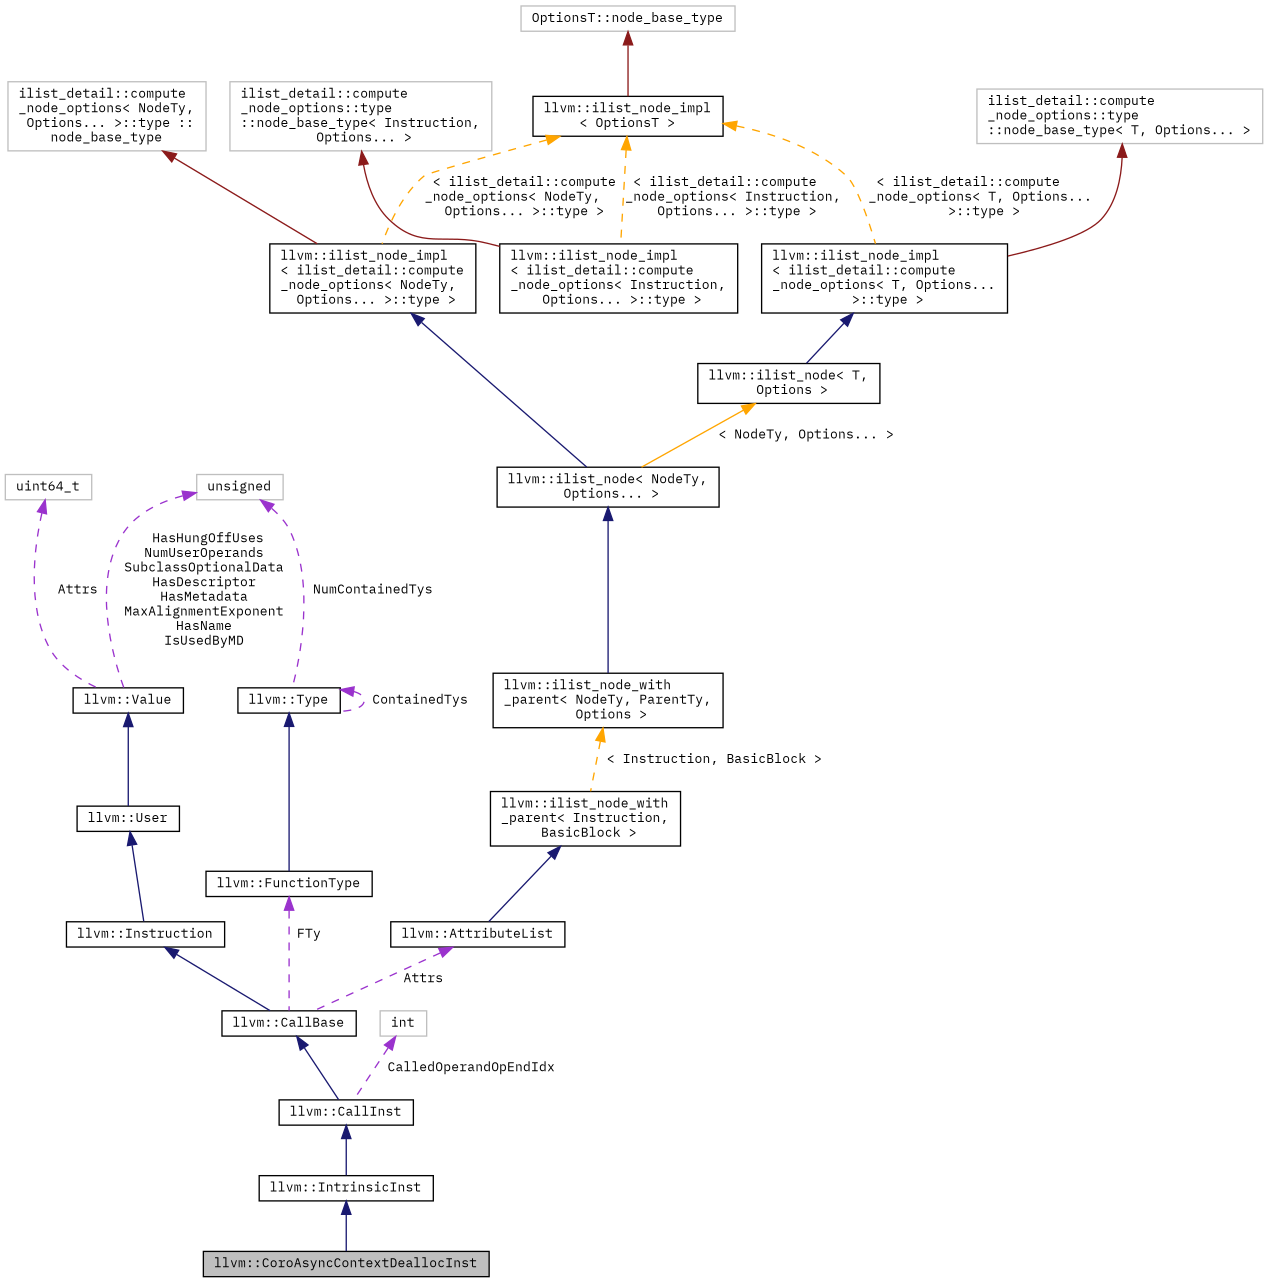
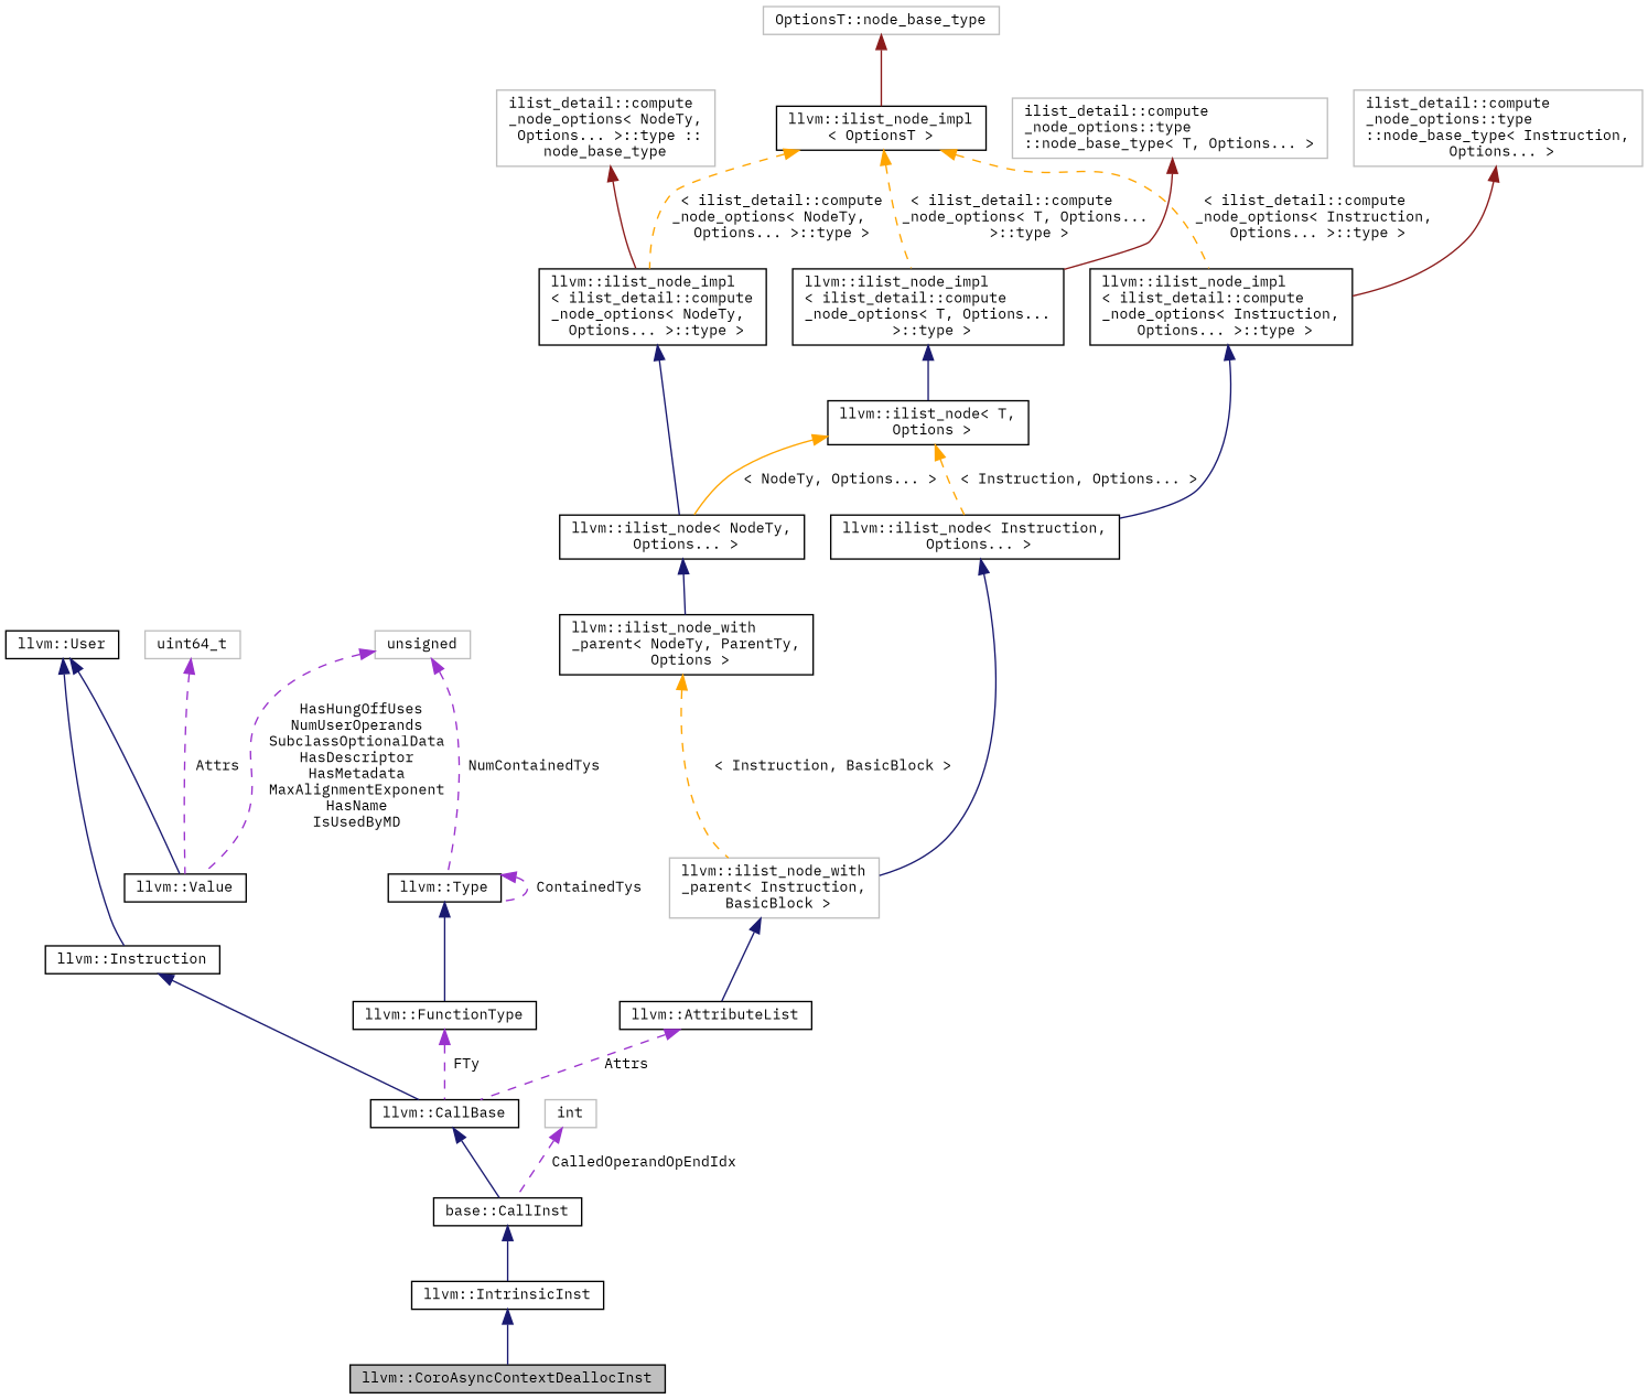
  digraph {
    fontname="IBM Plex Mono"
    rankdir=TB
    node [color=black fontname="IBM Plex Mono" fontsize=10 shape=record]
    edge [color=midnightblue dir=back fontname="IBM Plex Mono" fontsize=10 labelfontname=Helvetica labelfontsize=10 style=solid]
    n1 [fillcolor=grey75 fontcolor=black height=0.2 label="llvm::CoroAsyncContextDeallocInst" style=filled width=0.4]
    n2 [height=0.2 label="llvm::IntrinsicInst" width=0.4]
-   n3 [height=0.2 label="llvm::CallInst" width=0.4]
+   n3 [height=0.2 label="base::CallInst" width=0.4]
    n4 [height=0.2 label="llvm::CallBase" width=0.4]
    n5 [height=0.2 label="llvm::Instruction" width=0.4]
    n6 [height=0.2 label="llvm::User" width=0.4]
    n7 [height=0.2 label="llvm::Value" width=0.4]
    n8 [color=grey75 height=0.2 label=uint64_t width=0.4]
    n9 [color=grey75 height=0.2 label=unsigned width=0.4]
    n10 [height=0.2 label="llvm::Type" width=0.4]
    n11 [height=0.2 label="llvm::FunctionType" width=0.4]
-   n12 [height=0.2 label="llvm::ilist_node_with\l_parent\< Instruction,\l BasicBlock \>" width=0.4]
+   n12 [color=grey75 height=0.2 label="llvm::ilist_node_with\l_parent\< Instruction,\l BasicBlock \>" width=0.4]
    n13 [height=0.2 label="llvm::AttributeList" width=0.4]
+   n14 [height=0.2 label="llvm::ilist_node\< Instruction,\l Options... \>" width=0.4]
    n15 [height=0.2 label="llvm::ilist_node_impl\l\< ilist_detail::compute\l_node_options\< Instruction,\l Options... \>::type \>" width=0.4]
    n16 [color=grey75 height=0.2 label="ilist_detail::compute\l_node_options::type \l::node_base_type\< Instruction,\l Options... \>" width=0.4]
    n17 [height=0.2 label="llvm::ilist_node_impl\l\< OptionsT \>" width=0.4]
    n18 [height=0.2 label="llvm::ilist_node_impl\l\< ilist_detail::compute\l_node_options\< T, Options...\l \>::type \>" width=0.4]
    n19 [height=0.2 label="llvm::ilist_node_impl\l\< ilist_detail::compute\l_node_options\< NodeTy,\l Options... \>::type \>" width=0.4]
    n20 [height=0.2 label="llvm::ilist_node\< T,\l Options \>" width=0.4]
    n21 [height=0.2 label="llvm::ilist_node\< NodeTy,\l Options... \>" width=0.4]
    n22 [color=grey75 height=0.2 label="OptionsT::node_base_type" width=0.4]
    n23 [height=0.2 label="llvm::ilist_node_with\l_parent\< NodeTy, ParentTy,\l Options \>" width=0.4]
    n24 [color=grey75 height=0.2 label="ilist_detail::compute\l_node_options::type \l::node_base_type\< T, Options... \>" width=0.4]
    n25 [color=grey75 height=0.2 label="ilist_detail::compute\l_node_options\< NodeTy,\l Options... \>::type ::\lnode_base_type" width=0.4]
    n26 [color=grey75 height=0.2 label=int width=0.4]
    n2 -> n1
    n3 -> n2
    n4 -> n3
    n5 -> n4
    n6 -> n5
-   n7 -> n6
+   n6 -> n7
    n8 -> n7 [color=darkorchid3 label=" Attrs" style=dashed]
    n9 -> n7 [color=darkorchid3 label=" HasHungOffUses\nNumUserOperands\nSubclassOptionalData\nHasDescriptor\nHasMetadata\nMaxAlignmentExponent\nHasName\nIsUsedByMD" style=dashed]
    n9 -> n10 [color=darkorchid3 label=" NumContainedTys" style=dashed]
    n10 -> n10 [color=darkorchid3 label=" ContainedTys" style=dashed]
    n10 -> n11
    n11 -> n4 [color=darkorchid3 label=" FTy" style=dashed]
    n12 -> n13
    n13 -> n4 [color=darkorchid3 label=" Attrs" style=dashed]
+   n14 -> n12
+   n15 -> n14
    n16 -> n15 [color=firebrick4]
    n17 -> n15 [color=orange label=" \< ilist_detail::compute\l_node_options\< Instruction,\l Options... \>::type \>" style=dashed]
    n17 -> n18 [color=orange label=" \< ilist_detail::compute\l_node_options\< T, Options...\l \>::type \>" style=dashed]
    n17 -> n19 [color=orange label=" \< ilist_detail::compute\l_node_options\< NodeTy,\l Options... \>::type \>" style=dashed]
    n18 -> n20
    n19 -> n21
+   n20 -> n14 [color=orange label=" \< Instruction, Options... \>" style=dashed]
    n20 -> n21 [color=orange label=" \< NodeTy, Options... \>"]
    n21 -> n23
    n22 -> n17 [color=firebrick4]
    n23 -> n12 [color=orange label=" \< Instruction, BasicBlock \>" style=dashed]
    n24 -> n18 [color=firebrick4]
    n25 -> n19 [color=firebrick4]
    n26 -> n3 [color=darkorchid3 label=" CalledOperandOpEndIdx" style=dashed]
  }
